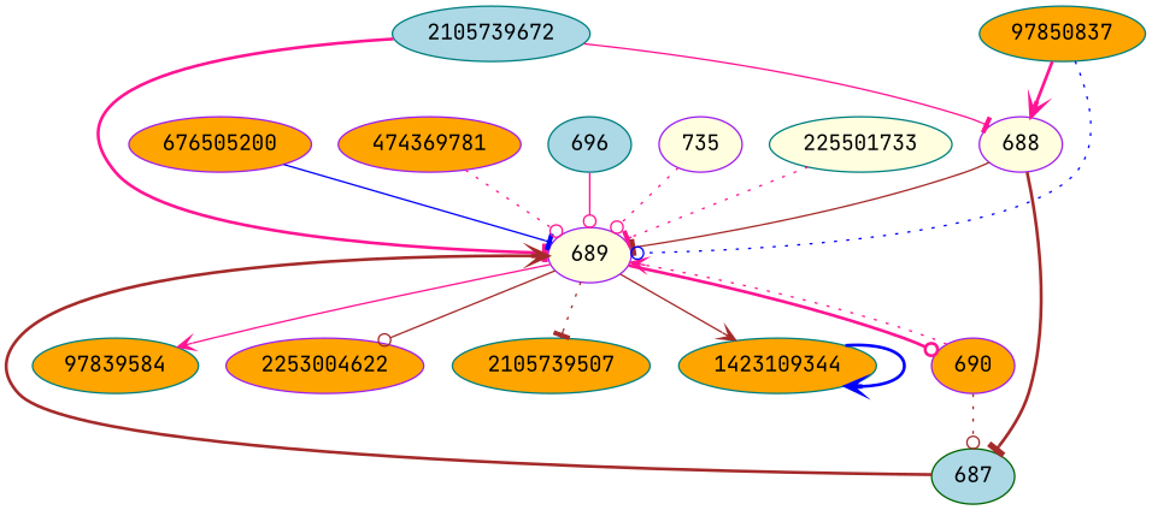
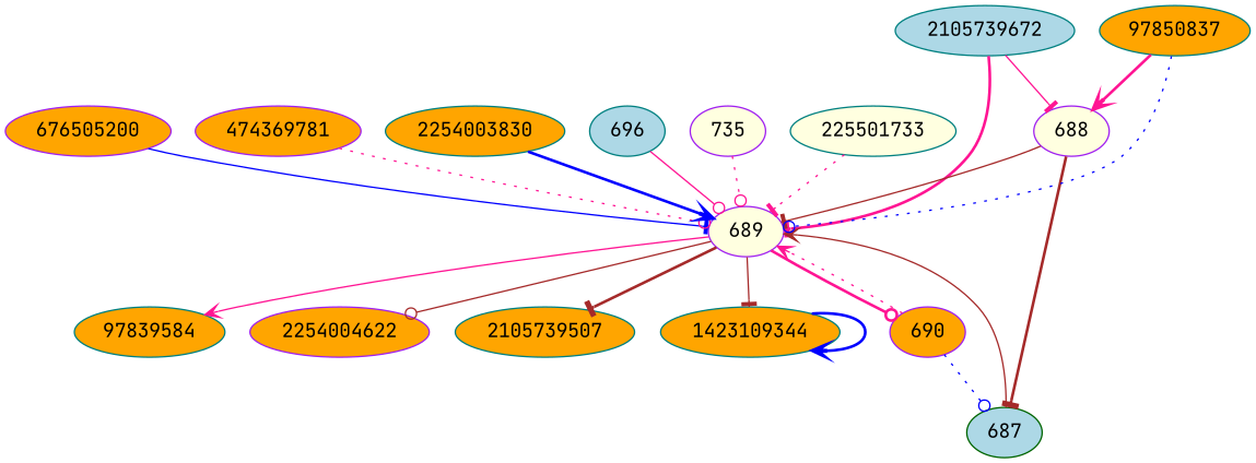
  digraph {
    fontname="JetBrains Mono"
    node [color=teal fillcolor=orange fontname="JetBrains Mono" style=filled]
    edge [arrowhead=tee color=deeppink fontname="JetBrains Mono" style=solid]
    1423109344
    225501733 [fillcolor=lightyellow]
    689 [color=purple fillcolor=lightyellow]
    690 [color=purple]
    97839584
-   2254004622 [color=purple label=2253004622]
+   2254004622 [color=purple]
    2105739507
    2105739672 [fillcolor=lightblue]
    688 [color=purple fillcolor=lightyellow]
    687 [color=darkgreen fillcolor=lightblue]
    676505200 [color=purple]
    474369781 [color=purple]
+   2254003830
    97850837
    696 [fillcolor=lightblue]
    735 [color=purple fillcolor=lightyellow]
    1423109344 -> 1423109344 [arrowhead=vee color=blue style=bold]
    225501733 -> 689 [style=dotted]
-   689 -> 1423109344 [arrowhead=vee color=brown]
+   689 -> 1423109344 [color=brown]
    689 -> 690 [arrowhead=odot style=bold]
    689 -> 97839584 [arrowhead=vee]
    689 -> 2254004622 [arrowhead=odot color=brown]
-   689 -> 2105739507 [color=brown style=dotted]
+   689 -> 2105739507 [color=brown style=bold]
    690 -> 689 [arrowhead=vee style=dotted]
-   690 -> 687 [arrowhead=odot color=brown style=dotted]
+   690 -> 687 [arrowhead=odot color=blue style=dotted]
    2105739672 -> 689 [style=bold]
    2105739672 -> 688
    688 -> 689 [color=brown]
    688 -> 687 [color=brown style=bold]
-   687 -> 689 [arrowhead=vee color=brown style=bold]
+   687 -> 689 [arrowhead=vee color=brown]
    676505200 -> 689 [color=blue]
    474369781 -> 689 [arrowhead=odot style=dotted]
+   2254003830 -> 689 [arrowhead=vee color=blue style=bold]
    97850837 -> 689 [arrowhead=odot color=blue style=dotted]
    97850837 -> 688 [arrowhead=vee style=bold]
    696 -> 689 [arrowhead=odot]
    735 -> 689 [arrowhead=odot style=dotted]
  }
